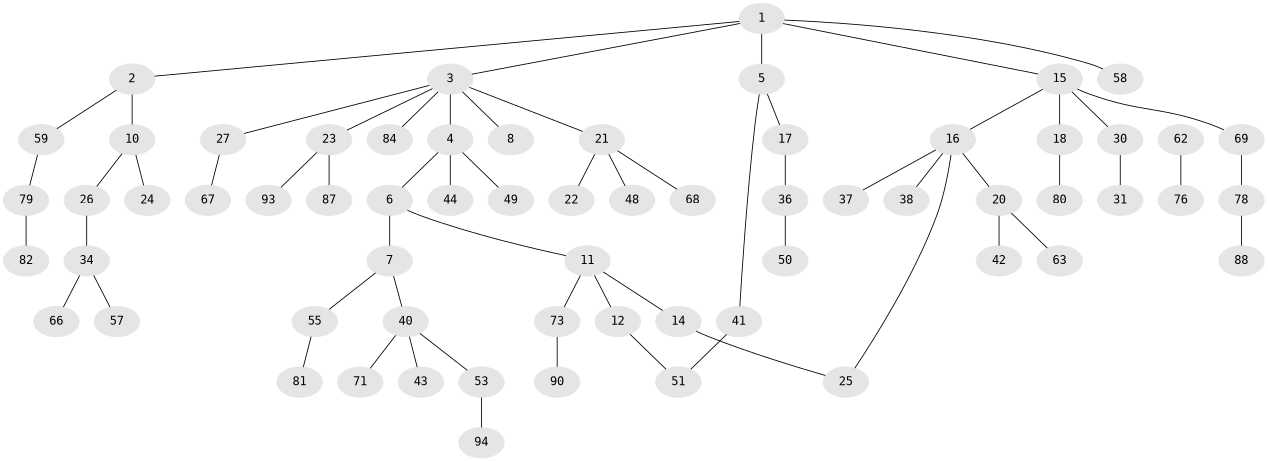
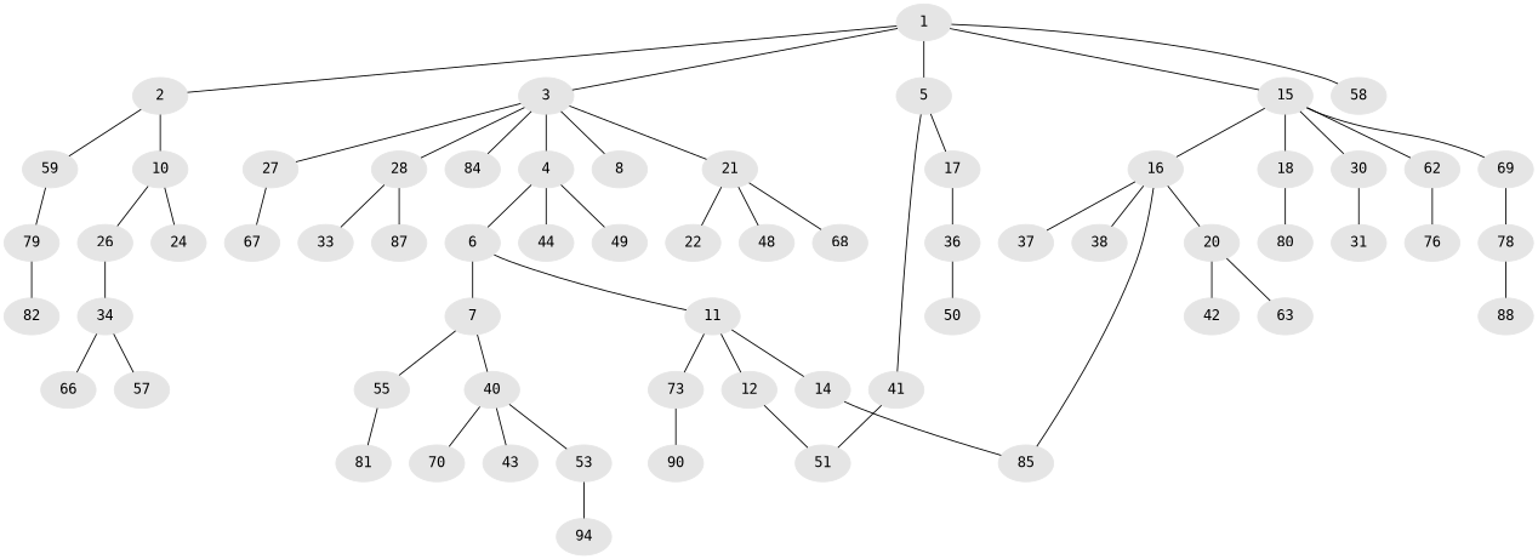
  graph {
    fontname="DejaVu Sans Mono"
    node [color=gray90 fontname="DejaVu Sans Mono" style=filled]
    edge [fontname="DejaVu Sans Mono"]
    1 [super="+93"]
    2 [super="+52"]
    3 [super="+9"]
    5 [super="+39"]
    15 [super="+23"]
    58
    10 [super="+19"]
    59 [super="+98"]
    4 [super="+13"]
    8
    21 [super="+32"]
    27 [super="+29"]
-   28 [super="+35" label=23]
+   28 [super="+35"]
    n14 [label=84]
    17
    41 [super="+86"]
    16 [super="+45"]
    18 [super="+64"]
    30
    62
    69
    24
    26
    79 [super="+92"]
    6 [super="+70"]
    44
    49
    22 [super="+72"]
    48
    68
    67
-   33 [label=93]
+   33
    87
    73
    90
    7
    11 [super="+74"]
    36 [super="+47"]
    51 [super="+61"]
    40 [super="+46"]
    55 [super="+77"]
    12
    14
    43 [super="+60"]
    53
-   71
+   71 [label=70]
    81
    34 [super="+75"]
-   25 [super="+89"]
+   25 [super="+89" label=85]
    20
    37 [super="+96"]
    38 [super="+91"]
    80 [super="+83"]
    31
    76
    78 [super="+95"]
    42 [super="+54"]
    63 [super="+99"]
    50 [super="+56"]
    57
    66 [super="+97"]
    94
    82 [super="+84"]
    88
    1 -- 2
    1 -- 3
    1 -- 5
    1 -- 15
    1 -- 58
    2 -- 10
    2 -- 59
    3 -- 4
    3 -- 8
    3 -- 21
    3 -- 27
    3 -- 28
    3 -- n14
    5 -- 17
    5 -- 41
    15 -- 16
    15 -- 18
    15 -- 30
+   15 -- 62
    15 -- 69
    10 -- 24
    10 -- 26
    59 -- 79
    4 -- 6
    4 -- 44
    4 -- 49
    21 -- 22
    21 -- 48
    21 -- 68
    27 -- 67
    28 -- 33
    28 -- 87
    17 -- 36
    41 -- 51
    16 -- 25
    16 -- 20
    16 -- 37
    16 -- 38
    18 -- 80
    30 -- 31
    62 -- 76
    69 -- 78
    26 -- 34
    79 -- 82
    6 -- 7
    6 -- 11
    73 -- 90
    7 -- 40
    7 -- 55
    11 -- 73
    11 -- 12
    11 -- 14
    36 -- 50
    40 -- 43
    40 -- 53
    40 -- 71
    55 -- 81
    12 -- 51
    14 -- 25
    53 -- 94
    34 -- 57
    34 -- 66
    20 -- 42
    20 -- 63
    78 -- 88
  }
